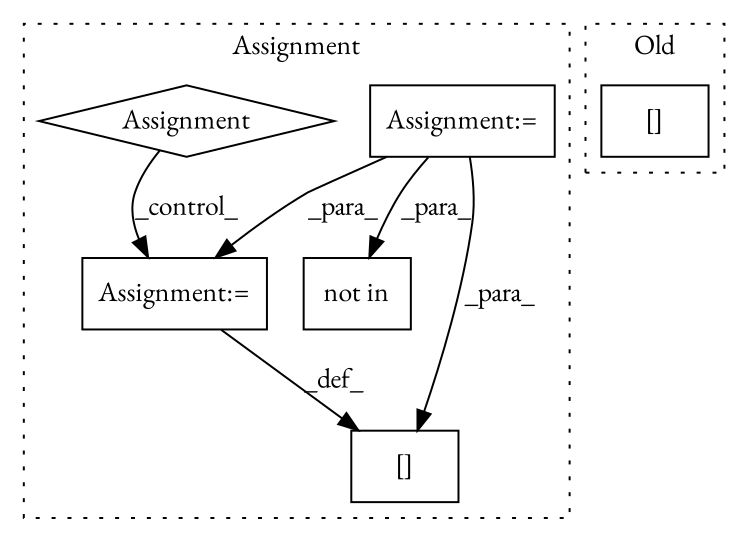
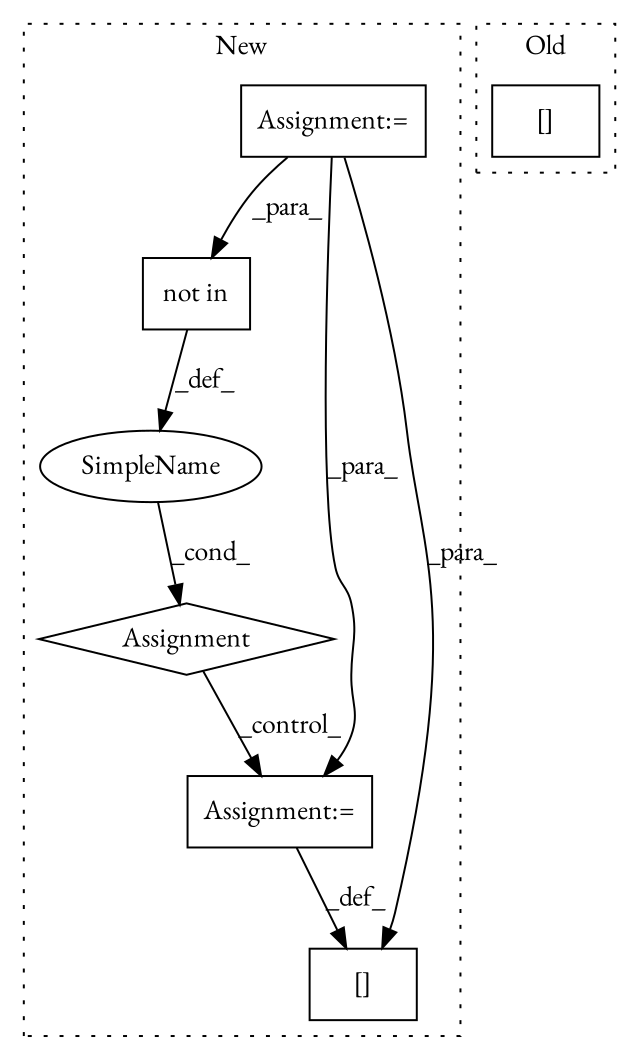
  digraph {
    fontname="EB Garamond"
    node [a=7 fontname="EB Garamond" shape=box]
    edge [fontname="EB Garamond"]
    n1 [a=108 l=70 label="not in" s=1000]
    n2 [a=25 l="10,2" label=Assignment s="990,1070" shape=diamond]
    n3 [l=1 label="Assignment:=" s=1095]
+   n4 [a=42 label=SimpleName shape=ellipse]
    n5 [a=2 l="9,1" label="[]" s="1082,1094"]
    n6 [l="53,2" label="Assignment:=" s="915,980"]
    n7 [a=2 l="3,1" label="[]" s="721,736"]
    subgraph cluster_1 {
-     label=Assignment
+     label=New
      style=dotted
      n1
      n2
      n3
+     n4
      n5
      n6
    }
    subgraph cluster_2 {
      label=Old
      style=dotted
      n7
    }
+   n1 -> n4 [label=_def_]
    n2 -> n3 [label=_control_]
    n3 -> n5 [label=_def_]
+   n4 -> n2 [label=_cond_]
    n6 -> n1 [label=_para_]
    n6 -> n3 [label=_para_]
    n6 -> n5 [label=_para_]
  }
